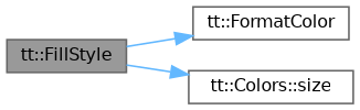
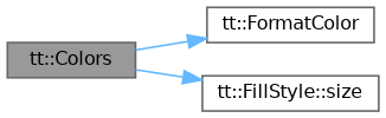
  digraph {
    rankdir=LR
    node [color=grey40 fillcolor=white fontname=Helvetica fontsize=10 shape=box style=filled]
    edge [color=steelblue1 fontname=Helvetica fontsize=10 labelfontname=Helvetica labelfontsize=10 style=solid]
-   n1 [color=gray40 fillcolor=grey60 fontcolor=black height=0.2 label="tt::FillStyle" width=0.4]
+   n1 [color=gray40 fillcolor=grey60 fontcolor=black height=0.2 label="tt::Colors" width=0.4]
    n2 [height=0.2 label="tt::FormatColor" width=0.4]
-   n3 [height=0.2 label="tt::Colors::size" width=0.4]
+   n3 [height=0.2 label="tt::FillStyle::size" width=0.4]
    n1 -> n2
    n1 -> n3
  }
